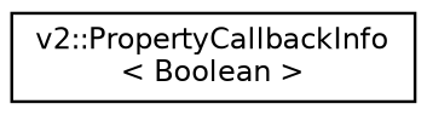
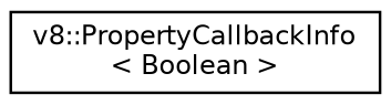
  digraph {
    rankdir=LR
-   n1 [color=black fillcolor=white fontname=Helvetica fontsize=10 height=0.2 label="v2::PropertyCallbackInfo\l\< Boolean \>" shape=record style=filled width=0.4]
+   n1 [color=black fillcolor=white fontname=Helvetica fontsize=10 height=0.2 label="v8::PropertyCallbackInfo\l\< Boolean \>" shape=record style=filled width=0.4]
  }
